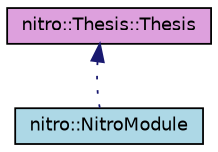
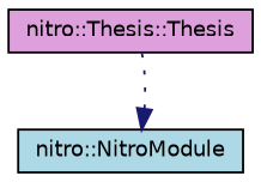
  digraph {
    node [color=black fontname=Helvetica fontsize=10 shape=record style=filled]
    n1 [fillcolor=plum fontcolor=black height=0.2 label="nitro::Thesis::Thesis" width=0.4]
    n2 [fillcolor=lightblue height=0.2 label="nitro::NitroModule" width=0.4]
-   n1 -> n2 [color=midnightblue dir=back fontname=Helvetica fontsize=10 labelfontname=Helvetica labelfontsize=10 style=dotted]
+   n2 -> n1 [color=midnightblue dir=back fontname=Helvetica fontsize=10 labelfontname=Helvetica labelfontsize=10 style=dotted]
  }
